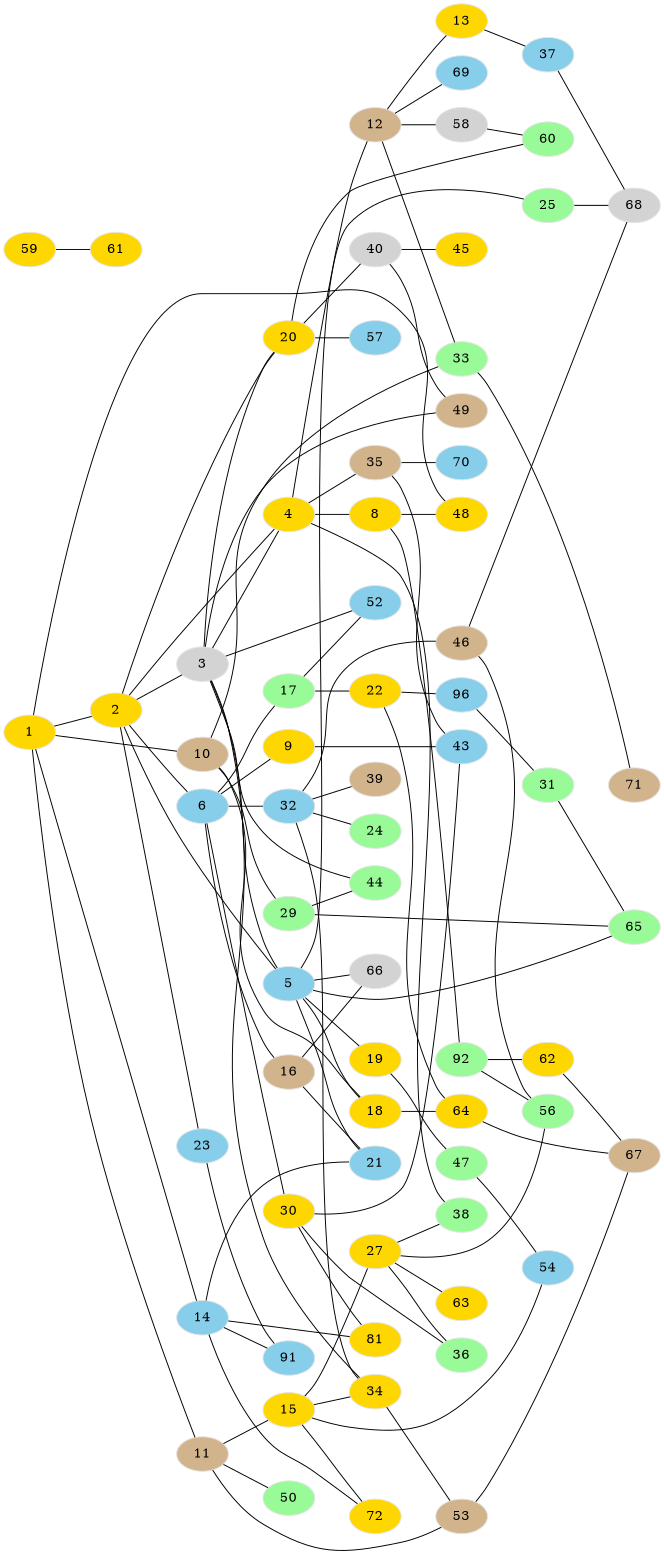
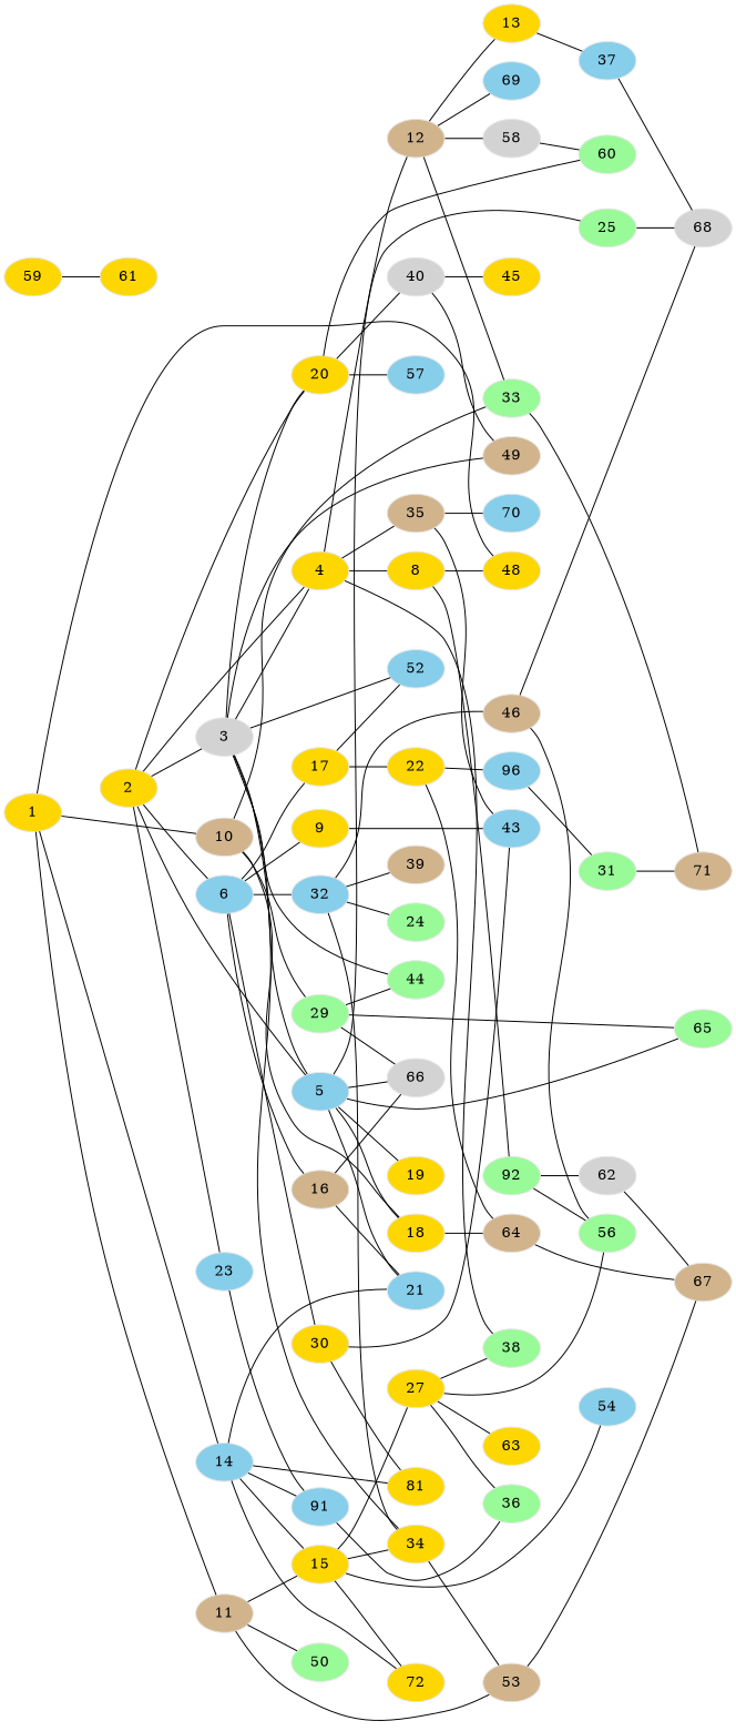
  graph {
    rankdir=LR
    node [color=gray90 fillcolor=gold style=filled]
    edge [weight=1.0]
    1
    2
    10 [fillcolor=tan]
    11 [fillcolor=tan]
    14 [fillcolor=skyblue]
    48
    3 [fillcolor=lightgrey]
    4
    5 [fillcolor=skyblue]
    6 [fillcolor=skyblue]
    20
    23 [fillcolor=skyblue]
    18
    29 [fillcolor=palegreen]
    33 [fillcolor=palegreen]
    53 [fillcolor=tan]
    15
    50 [fillcolor=palegreen]
    21 [fillcolor=skyblue]
    n20 [fillcolor=skyblue label=91]
    n21 [label=81]
    72
    67 [fillcolor=tan]
    34
    44 [fillcolor=palegreen]
    49 [fillcolor=tan]
    52 [fillcolor=skyblue]
    8
    12 [fillcolor=tan]
    35 [fillcolor=tan]
    38 [fillcolor=palegreen]
    19
    25 [fillcolor=palegreen]
    66 [fillcolor=lightgrey]
    65 [fillcolor=palegreen]
    9
    16 [fillcolor=tan]
-   17 [fillcolor=palegreen]
+   17
    30
    32 [fillcolor=skyblue]
    40 [fillcolor=lightgrey]
    57 [fillcolor=skyblue]
    60 [fillcolor=palegreen]
    70 [fillcolor=skyblue]
    n45 [fillcolor=palegreen label=92]
    13
    58 [fillcolor=lightgrey]
    69 [fillcolor=skyblue]
    43 [fillcolor=skyblue]
-   64
-   47 [fillcolor=palegreen]
+   64 [fillcolor=tan]
    68 [fillcolor=lightgrey]
    56 [fillcolor=palegreen]
    22
    36 [fillcolor=palegreen]
    24 [fillcolor=palegreen]
    39 [fillcolor=tan]
    46 [fillcolor=tan]
-   62
+   62 [fillcolor=lightgrey]
    54 [fillcolor=skyblue]
    71 [fillcolor=tan]
    27
    37 [fillcolor=skyblue]
    63
    n65 [fillcolor=skyblue label=96]
    45
    31 [fillcolor=palegreen]
    59
    61
-   1 -- 2
    1 -- 10
    1 -- 11
    1 -- 14
    1 -- 48 [weight=2.0]
    2 -- 3
    2 -- 4
    2 -- 5 [weight=2.0]
    2 -- 6
    2 -- 20 [weight=2.0]
    2 -- 23
    10 -- 18
    10 -- 29
    10 -- 33
    11 -- 53
    11 -- 15
    11 -- 50
+   14 -- 15
    14 -- 21
    14 -- n20
    14 -- n21
    14 -- 72
    3 -- 4
    3 -- 5
    3 -- 20
    3 -- 34
    3 -- 44
    3 -- 49
    3 -- 52
    4 -- 8
    4 -- 12 [weight=2.0]
    4 -- 35
    4 -- 38
    5 -- 18 [weight=2.0]
    5 -- 21
    5 -- 19
    5 -- 25
    5 -- 66
    5 -- 65 [weight=2.0]
    6 -- 9
    6 -- 16
    6 -- 17
    6 -- 30
    6 -- 32
    20 -- 40
    20 -- 57
    20 -- 60
    23 -- n20
    18 -- 64
    29 -- 44
+   29 -- 66
    29 -- 65
    33 -- 71
    53 -- 67
    15 -- 72
    15 -- 34
    15 -- 54
    15 -- 27
    34 -- 53
    8 -- 48
    8 -- n45
    12 -- 33
    12 -- 13
    12 -- 58
    12 -- 69
    35 -- 70
    35 -- 43
-   19 -- 47
    25 -- 68
    9 -- 43
    16 -- 21
    16 -- 66
    17 -- 52
    17 -- 22
    30 -- n21
    30 -- 43
-   30 -- 36
+   n20 -- 36
    32 -- 34
    32 -- 24
    32 -- 39
    32 -- 46
    40 -- 49
    40 -- 45
    n45 -- 56
    n45 -- 62
    13 -- 37
    58 -- 60
    64 -- 67
-   47 -- 54
    22 -- 64
    22 -- n65
    46 -- 68
    46 -- 56
    62 -- 67
    27 -- 38
    27 -- 56
    27 -- 36
    27 -- 63
    37 -- 68
    n65 -- 31
-   31 -- 65 [weight=2.0]
+   31 -- 71 [weight=2.0]
    59 -- 61
  }
